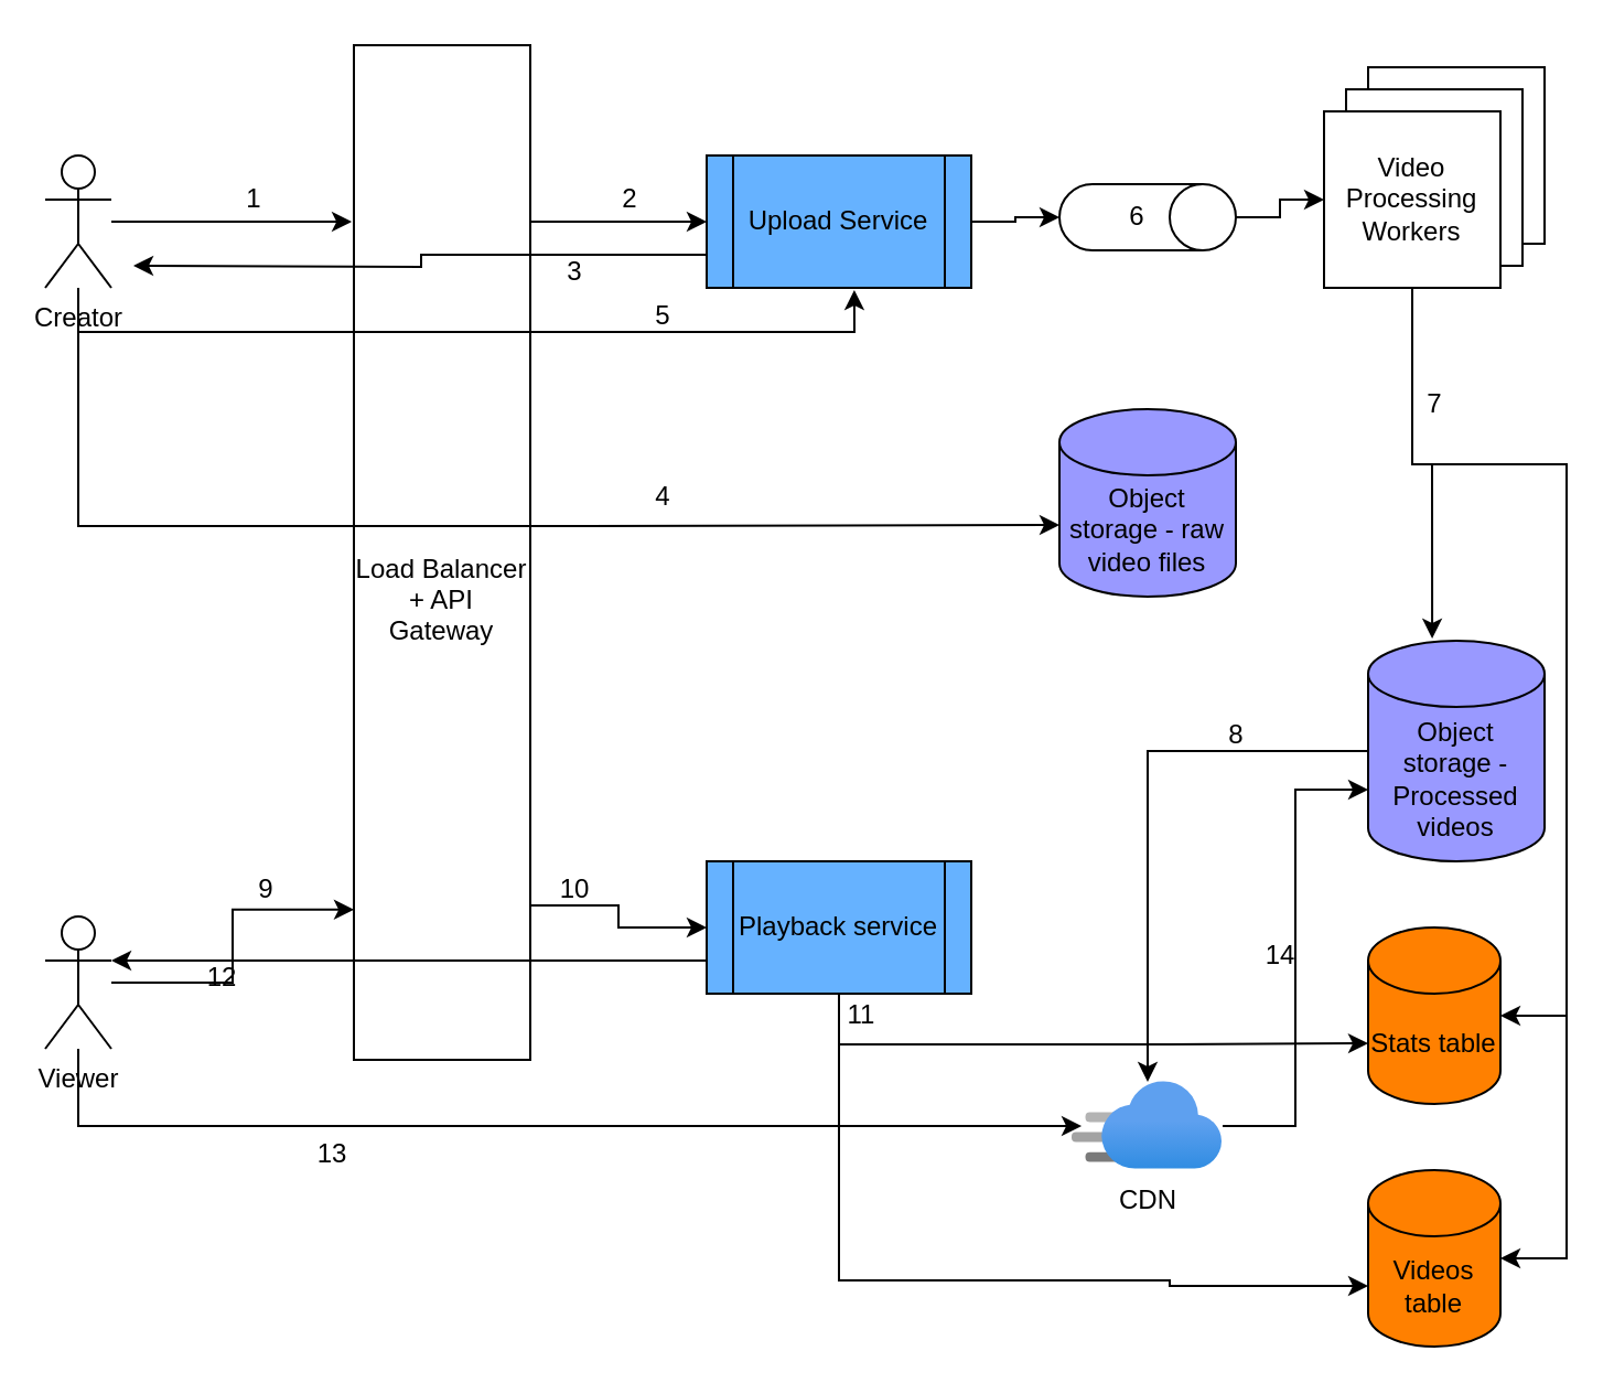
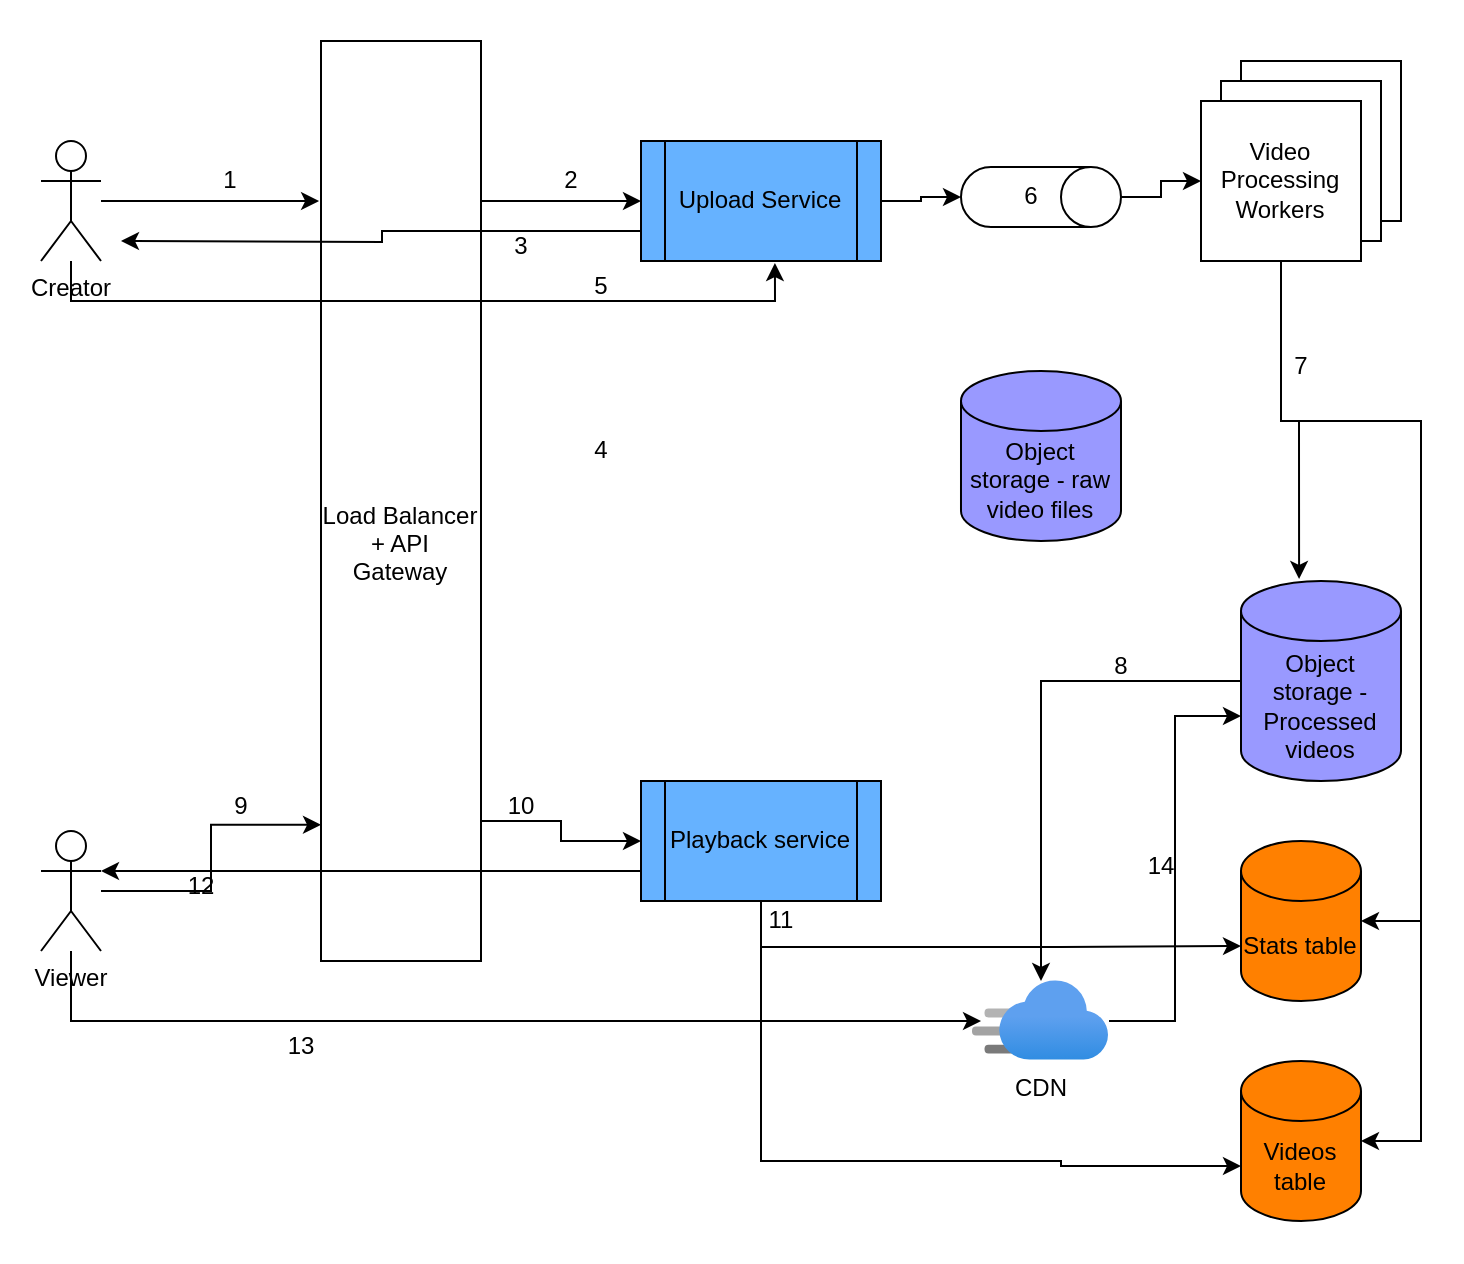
  <mxCell id="0" />
  <mxCell id="1" parent="0" />
  <mxCell id="2" style="edgeStyle=orthogonalEdgeStyle;rounded=0;orthogonalLoop=1;jettySize=auto;html=1;entryX=0;entryY=0.5;entryDx=0;entryDy=0;" edge="1" parent="1" source="3" target="32"><mxGeometry relative="1" as="geometry"><Array as="points"><mxPoint x="280" y="410" /><mxPoint x="280" y="420" /></Array></mxGeometry></mxCell>
  <mxCell id="3" value="&lt;div&gt;&lt;br&gt;&lt;/div&gt;&lt;div&gt;&lt;br&gt;&lt;/div&gt;&lt;div&gt;&lt;br&gt;&lt;/div&gt;Load Balancer + API Gateway" style="rounded=0;whiteSpace=wrap;html=1;" vertex="1" parent="1"><mxGeometry x="160" y="20" width="80" height="460" as="geometry" /></mxCell>
  <mxCell id="4" value="Creator" style="shape=umlActor;verticalLabelPosition=bottom;verticalAlign=top;html=1;outlineConnect=0;" vertex="1" parent="1"><mxGeometry x="20" y="70" width="30" height="60" as="geometry" /></mxCell>
  <mxCell id="5" value="Viewer" style="shape=umlActor;verticalLabelPosition=bottom;verticalAlign=top;html=1;outlineConnect=0;" vertex="1" parent="1"><mxGeometry x="20" y="415" width="30" height="60" as="geometry" /></mxCell>
  <mxCell id="6" style="edgeStyle=orthogonalEdgeStyle;rounded=0;orthogonalLoop=1;jettySize=auto;html=1;exitX=0;exitY=0.75;exitDx=0;exitDy=0;" edge="1" parent="1" source="7"><mxGeometry relative="1" as="geometry"><mxPoint x="60" y="120" as="targetPoint" /></mxGeometry></mxCell>
  <mxCell id="7" value="Upload Service" style="shape=process;whiteSpace=wrap;html=1;backgroundOutline=1;fillColor=#66B2FF;" vertex="1" parent="1"><mxGeometry x="320" y="70" width="120" height="60" as="geometry" /></mxCell>
  <mxCell id="8" style="edgeStyle=orthogonalEdgeStyle;rounded=0;orthogonalLoop=1;jettySize=auto;html=1;exitX=1;exitY=0.25;exitDx=0;exitDy=0;entryX=0;entryY=0.5;entryDx=0;entryDy=0;" edge="1" parent="1" source="3" target="7"><mxGeometry relative="1" as="geometry"><Array as="points"><mxPoint x="240" y="100" /></Array></mxGeometry></mxCell>
  <mxCell id="9" style="edgeStyle=orthogonalEdgeStyle;rounded=0;orthogonalLoop=1;jettySize=auto;html=1;entryX=-0.012;entryY=0.174;entryDx=0;entryDy=0;entryPerimeter=0;" edge="1" parent="1" source="4" target="3"><mxGeometry relative="1" as="geometry" /></mxCell>
  <mxCell id="10" value="1" style="text;html=1;align=center;verticalAlign=middle;whiteSpace=wrap;rounded=0;" vertex="1" parent="1"><mxGeometry x="100" y="80" width="30" height="20" as="geometry" /></mxCell>
  <mxCell id="11" value="2" style="text;html=1;align=center;verticalAlign=middle;resizable=0;points=[];autosize=1;strokeColor=none;fillColor=none;" vertex="1" parent="1"><mxGeometry x="270" y="75" width="30" height="30" as="geometry" /></mxCell>
  <mxCell id="12" value="3" style="text;html=1;align=center;verticalAlign=middle;resizable=0;points=[];autosize=1;strokeColor=none;fillColor=none;" vertex="1" parent="1"><mxGeometry x="245" y="108" width="30" height="30" as="geometry" /></mxCell>
  <mxCell id="13" value="Object storage - raw video files" style="shape=cylinder3;whiteSpace=wrap;html=1;boundedLbl=1;backgroundOutline=1;size=15;fillColor=#9999FF;" vertex="1" parent="1"><mxGeometry x="480" y="185" width="80" height="85" as="geometry" /></mxCell>
  <mxCell id="14" value="4" style="text;html=1;align=center;verticalAlign=middle;resizable=0;points=[];autosize=1;strokeColor=none;fillColor=none;" vertex="1" parent="1"><mxGeometry x="285" y="210" width="30" height="30" as="geometry" /></mxCell>
  <mxCell id="15" style="edgeStyle=orthogonalEdgeStyle;rounded=0;orthogonalLoop=1;jettySize=auto;html=1;entryX=0.558;entryY=1.017;entryDx=0;entryDy=0;entryPerimeter=0;" edge="1" parent="1" source="4" target="7"><mxGeometry relative="1" as="geometry"><Array as="points"><mxPoint x="35" y="150" /><mxPoint x="387" y="150" /></Array></mxGeometry></mxCell>
  <mxCell id="16" value="5" style="text;html=1;align=center;verticalAlign=middle;resizable=0;points=[];autosize=1;strokeColor=none;fillColor=none;" vertex="1" parent="1"><mxGeometry x="285" y="128" width="30" height="30" as="geometry" /></mxCell>
  <mxCell id="17" value="" style="whiteSpace=wrap;html=1;aspect=fixed;" vertex="1" parent="1"><mxGeometry x="620" y="30" width="80" height="80" as="geometry" /></mxCell>
  <mxCell id="18" value="" style="whiteSpace=wrap;html=1;aspect=fixed;" vertex="1" parent="1"><mxGeometry x="610" y="40" width="80" height="80" as="geometry" /></mxCell>
  <mxCell id="19" value="Video Processing Workers" style="whiteSpace=wrap;html=1;aspect=fixed;" vertex="1" parent="1"><mxGeometry x="600" y="50" width="80" height="80" as="geometry" /></mxCell>
- <mxCell id="20" style="edgeStyle=orthogonalEdgeStyle;rounded=0;orthogonalLoop=1;jettySize=auto;html=1;entryX=0;entryY=0;entryDx=0;entryDy=52.5;entryPerimeter=0;" edge="1" parent="1" source="4" target="13"><mxGeometry relative="1" as="geometry"><Array as="points"><mxPoint x="35" y="238" /><mxPoint x="265" y="238" /></Array></mxGeometry></mxCell>
  <mxCell id="21" style="edgeStyle=orthogonalEdgeStyle;rounded=0;orthogonalLoop=1;jettySize=auto;html=1;" edge="1" parent="1" source="22" target="29"><mxGeometry relative="1" as="geometry" /></mxCell>
  <mxCell id="22" value="Object storage - Processed videos" style="shape=cylinder3;whiteSpace=wrap;html=1;boundedLbl=1;backgroundOutline=1;size=15;fillColor=#9999FF;" vertex="1" parent="1"><mxGeometry x="620" y="290" width="80" height="100" as="geometry" /></mxCell>
  <mxCell id="23" style="edgeStyle=orthogonalEdgeStyle;rounded=0;orthogonalLoop=1;jettySize=auto;html=1;entryX=0.363;entryY=-0.01;entryDx=0;entryDy=0;entryPerimeter=0;" edge="1" parent="1" source="19" target="22"><mxGeometry relative="1" as="geometry" /></mxCell>
  <mxCell id="24" value="7" style="text;html=1;align=center;verticalAlign=middle;resizable=0;points=[];autosize=1;strokeColor=none;fillColor=none;" vertex="1" parent="1"><mxGeometry x="635" y="168" width="30" height="30" as="geometry" /></mxCell>
  <mxCell id="25" value="Stats table" style="shape=cylinder3;whiteSpace=wrap;html=1;boundedLbl=1;backgroundOutline=1;size=15;fillColor=#FF8000;" vertex="1" parent="1"><mxGeometry x="620" y="420" width="60" height="80" as="geometry" /></mxCell>
  <mxCell id="26" value="Videos table" style="shape=cylinder3;whiteSpace=wrap;html=1;boundedLbl=1;backgroundOutline=1;size=15;fillColor=#FF8000;" vertex="1" parent="1"><mxGeometry x="620" y="530" width="60" height="80" as="geometry" /></mxCell>
  <mxCell id="27" style="edgeStyle=orthogonalEdgeStyle;rounded=0;orthogonalLoop=1;jettySize=auto;html=1;entryX=1;entryY=0.5;entryDx=0;entryDy=0;entryPerimeter=0;" edge="1" parent="1" source="19" target="25"><mxGeometry relative="1" as="geometry"><Array as="points"><mxPoint x="640" y="210" /><mxPoint x="710" y="210" /><mxPoint x="710" y="460" /></Array></mxGeometry></mxCell>
  <mxCell id="28" style="edgeStyle=orthogonalEdgeStyle;rounded=0;orthogonalLoop=1;jettySize=auto;html=1;entryX=1;entryY=0.5;entryDx=0;entryDy=0;entryPerimeter=0;" edge="1" parent="1" source="19" target="26"><mxGeometry relative="1" as="geometry"><Array as="points"><mxPoint x="640" y="210" /><mxPoint x="710" y="210" /><mxPoint x="710" y="570" /></Array></mxGeometry></mxCell>
  <mxCell id="29" value="CDN" style="image;aspect=fixed;html=1;points=[];align=center;fontSize=12;image=img/lib/azure2/app_services/CDN_Profiles.svg;" vertex="1" parent="1"><mxGeometry x="486" y="490" width="68" height="40" as="geometry" /></mxCell>
  <mxCell id="30" value="8" style="text;html=1;align=center;verticalAlign=middle;resizable=0;points=[];autosize=1;strokeColor=none;fillColor=none;" vertex="1" parent="1"><mxGeometry x="545" y="318" width="30" height="30" as="geometry" /></mxCell>
  <mxCell id="31" style="edgeStyle=orthogonalEdgeStyle;rounded=0;orthogonalLoop=1;jettySize=auto;html=1;exitX=0;exitY=0.75;exitDx=0;exitDy=0;" edge="1" parent="1" source="32" target="5"><mxGeometry relative="1" as="geometry"><Array as="points"><mxPoint x="35" y="435" /></Array></mxGeometry></mxCell>
  <mxCell id="32" value="Playback service" style="shape=process;whiteSpace=wrap;html=1;backgroundOutline=1;fillColor=#66B2FF;" vertex="1" parent="1"><mxGeometry x="320" y="390" width="120" height="60" as="geometry" /></mxCell>
  <mxCell id="33" style="edgeStyle=orthogonalEdgeStyle;rounded=0;orthogonalLoop=1;jettySize=auto;html=1;entryX=0;entryY=0.852;entryDx=0;entryDy=0;entryPerimeter=0;" edge="1" parent="1" source="5" target="3"><mxGeometry relative="1" as="geometry" /></mxCell>
  <mxCell id="34" value="9" style="text;html=1;align=center;verticalAlign=middle;resizable=0;points=[];autosize=1;strokeColor=none;fillColor=none;" vertex="1" parent="1"><mxGeometry x="105" y="388" width="30" height="30" as="geometry" /></mxCell>
  <mxCell id="35" value="10" style="text;html=1;align=center;verticalAlign=middle;resizable=0;points=[];autosize=1;strokeColor=none;fillColor=none;" vertex="1" parent="1"><mxGeometry x="240" y="388" width="40" height="30" as="geometry" /></mxCell>
  <mxCell id="36" style="edgeStyle=orthogonalEdgeStyle;rounded=0;orthogonalLoop=1;jettySize=auto;html=1;entryX=0;entryY=0;entryDx=0;entryDy=52.5;entryPerimeter=0;" edge="1" parent="1" source="32" target="26"><mxGeometry relative="1" as="geometry"><Array as="points"><mxPoint x="380" y="580" /><mxPoint x="530" y="580" /><mxPoint x="530" y="583" /></Array></mxGeometry></mxCell>
  <mxCell id="37" value="12" style="text;html=1;align=center;verticalAlign=middle;resizable=0;points=[];autosize=1;strokeColor=none;fillColor=none;" vertex="1" parent="1"><mxGeometry x="80" y="428" width="40" height="30" as="geometry" /></mxCell>
  <mxCell id="38" style="edgeStyle=orthogonalEdgeStyle;rounded=0;orthogonalLoop=1;jettySize=auto;html=1;entryX=0.059;entryY=0.5;entryDx=0;entryDy=0;entryPerimeter=0;" edge="1" parent="1" source="5" target="29"><mxGeometry relative="1" as="geometry"><Array as="points"><mxPoint x="35" y="510" /></Array></mxGeometry></mxCell>
  <mxCell id="39" value="13" style="text;html=1;align=center;verticalAlign=middle;resizable=0;points=[];autosize=1;strokeColor=none;fillColor=none;" vertex="1" parent="1"><mxGeometry x="130" y="508" width="40" height="30" as="geometry" /></mxCell>
  <mxCell id="40" style="edgeStyle=orthogonalEdgeStyle;rounded=0;orthogonalLoop=1;jettySize=auto;html=1;entryX=0;entryY=0;entryDx=0;entryDy=67.5;entryPerimeter=0;" edge="1" parent="1" source="29" target="22"><mxGeometry relative="1" as="geometry" /></mxCell>
  <mxCell id="41" style="edgeStyle=orthogonalEdgeStyle;rounded=0;orthogonalLoop=1;jettySize=auto;html=1;entryX=0;entryY=0.5;entryDx=0;entryDy=0;" edge="1" parent="1" source="42" target="19"><mxGeometry relative="1" as="geometry" /></mxCell>
  <mxCell id="42" value="" style="shape=cylinder3;whiteSpace=wrap;html=1;boundedLbl=1;backgroundOutline=1;size=15;rotation=90;" vertex="1" parent="1"><mxGeometry x="505" y="58" width="30" height="80" as="geometry" /></mxCell>
  <mxCell id="43" style="edgeStyle=orthogonalEdgeStyle;rounded=0;orthogonalLoop=1;jettySize=auto;html=1;entryX=0.5;entryY=1;entryDx=0;entryDy=0;entryPerimeter=0;" edge="1" parent="1" source="7" target="42"><mxGeometry relative="1" as="geometry" /></mxCell>
  <mxCell id="44" value="6" style="text;html=1;align=center;verticalAlign=middle;resizable=0;points=[];autosize=1;strokeColor=none;fillColor=none;" vertex="1" parent="1"><mxGeometry x="500" y="83" width="30" height="30" as="geometry" /></mxCell>
  <mxCell id="45" value="14" style="text;html=1;align=center;verticalAlign=middle;resizable=0;points=[];autosize=1;strokeColor=none;fillColor=none;" vertex="1" parent="1"><mxGeometry x="560" y="418" width="40" height="30" as="geometry" /></mxCell>
  <mxCell id="46" style="edgeStyle=orthogonalEdgeStyle;rounded=0;orthogonalLoop=1;jettySize=auto;html=1;entryX=0;entryY=0;entryDx=0;entryDy=52.5;entryPerimeter=0;" edge="1" parent="1" source="32" target="25"><mxGeometry relative="1" as="geometry"><Array as="points"><mxPoint x="380" y="473" /><mxPoint x="530" y="473" /></Array></mxGeometry></mxCell>
  <mxCell id="47" value="11" style="text;html=1;align=center;verticalAlign=middle;resizable=0;points=[];autosize=1;strokeColor=none;fillColor=none;" vertex="1" parent="1"><mxGeometry x="370" y="445" width="40" height="30" as="geometry" /></mxCell>
